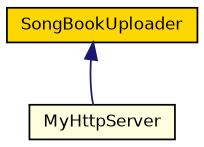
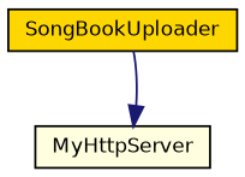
  digraph {
    node [color=black fontname=Helvetica fontsize=10 shape=record style=filled]
    n1 [fillcolor=gold fontcolor=black height=0.2 label=SongBookUploader width=0.4]
    n2 [fillcolor=lightyellow height=0.2 label=MyHttpServer width=0.4]
-   n1 -> n2 [color=midnightblue dir=back fontname=Helvetica fontsize=10 labelfontname=Helvetica labelfontsize=10 style=solid]
+   n2 -> n1 [color=midnightblue dir=back fontname=Helvetica fontsize=10 labelfontname=Helvetica labelfontsize=10 style=solid]
  }
